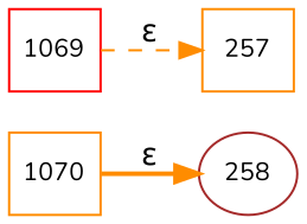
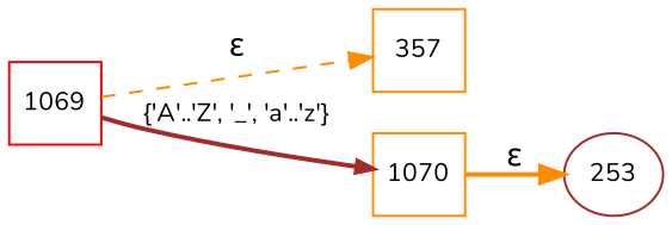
  digraph {
    fontname=Nunito
    rankdir=LR
    node [color=darkorange fixedsize=true fontname=Nunito fontsize=11 shape=box peripheries=1]
    edge [color=darkorange fontname=Nunito style=bold]
-   n1 [color=brown label=258 shape=ellipse width=.6 peripheries=""]
-   n2 [label=257 width=.55]
+   n1 [color=brown label=253 shape=ellipse width=.6 peripheries=""]
+   n2 [label=357 width=.55]
    n3 [color=red label=1069 width=.55]
    n4 [label=1070 width=.55]
    n3 -> n2 [label="&epsilon;" style=dashed]
+   n3 -> n4 [arrowhead=normal arrowsize=.7 color=brown fontsize=11 label="{'A'..'Z', '_', 'a'..'z'}"]
    n4 -> n1 [label="&epsilon;"]
  }
